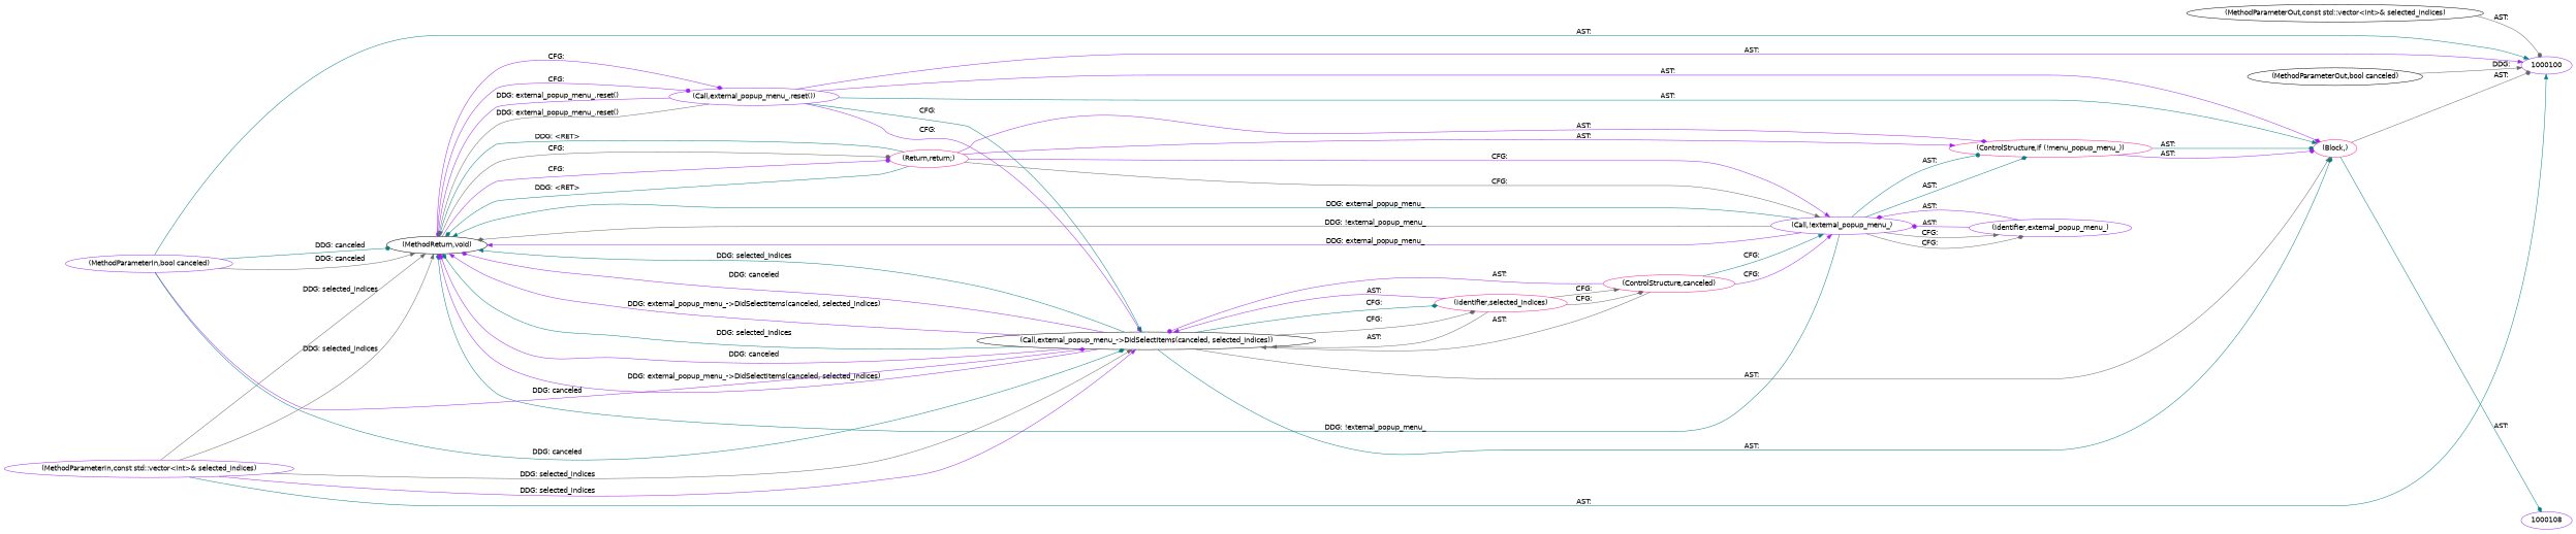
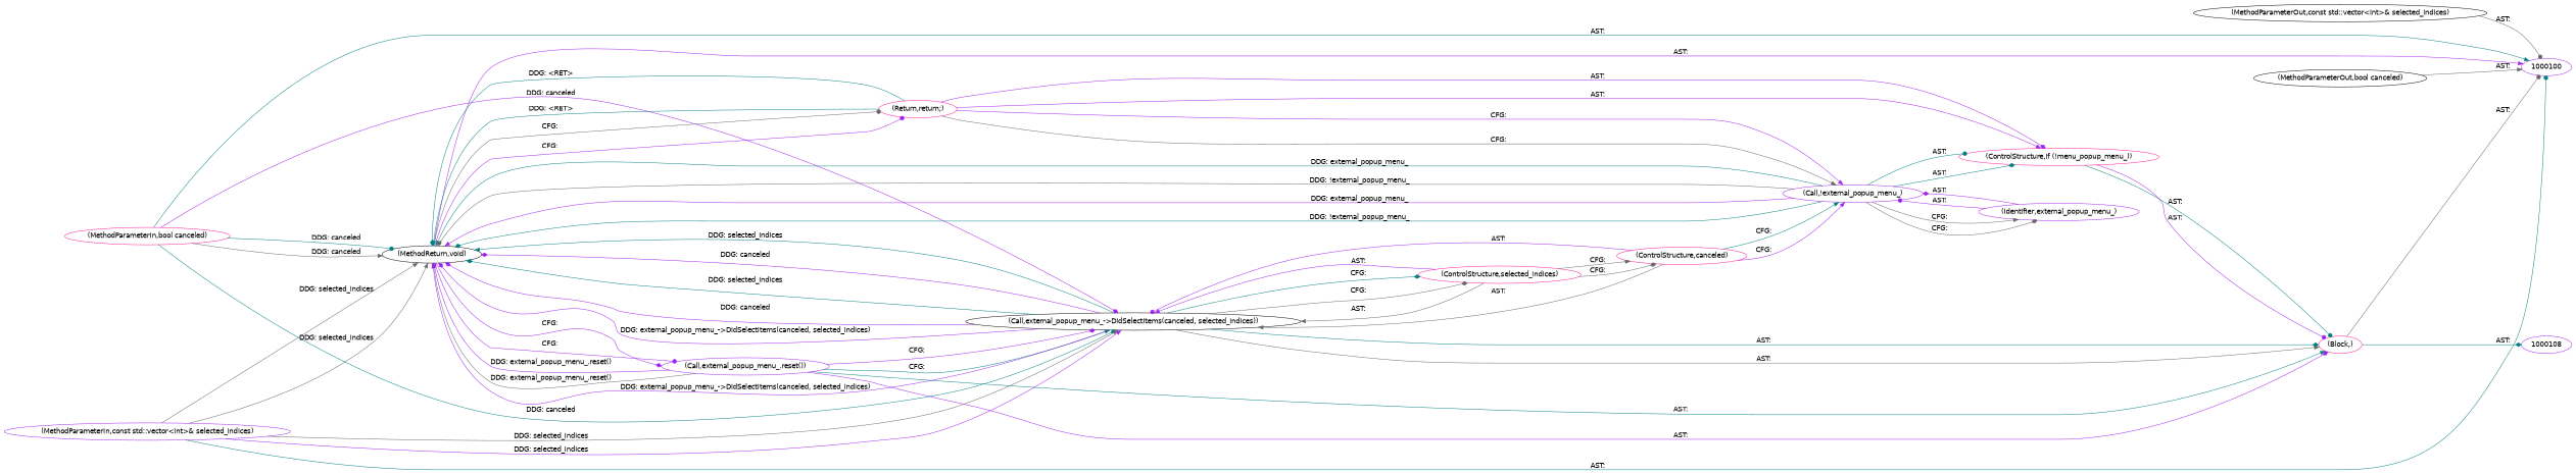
  digraph {
    fontname="DejaVu Sans"
    rankdir=LR
    node [color=deeppink fontname="DejaVu Sans"]
    edge [arrowhead=normal color=purple fontname="DejaVu Sans"]
    n1 [color=black label="(MethodReturn,void)"]
    n2 [label="(Return,return;)"]
    n3 [color=purple label="(Call,external_popup_menu_.reset())"]
    1000100 [color=purple]
    n5 [label="(ControlStructure,if (!menu_popup_menu_))"]
    n6 [color=purple label="(Call,!external_popup_menu_)"]
    n7 [color=black label="(Call,external_popup_menu_->DidSelectItems(canceled, selected_indices))"]
    n8 [label="(Block,)"]
-   n9 [color=purple label="(MethodParameterIn,bool canceled)"]
-   n10 [label="(Identifier,selected_indices)"]
+   n9 [label="(MethodParameterIn,bool canceled)"]
+   n10 [label="(ControlStructure,selected_indices)"]
    n11 [color=black label="(MethodParameterOut,bool canceled)"]
    n12 [color=purple label="(MethodParameterIn,const std::vector<int>& selected_indices)"]
    n13 [color=black label="(MethodParameterOut,const std::vector<int>& selected_indices)"]
    1000108 [color=purple]
    n15 [color=purple label="(Identifier,external_popup_menu_)"]
    n16 [label="(ControlStructure,canceled)"]
    n1 -> n2 [arrowhead=dot color=gray40 label="CFG: "]
    n1 -> n2 [arrowhead=dot label="CFG: "]
    n1 -> n3 [arrowhead=diamond label="CFG: "]
    n1 -> n3 [arrowhead=dot label="CFG: "]
-   n3 -> 1000100 [label="AST: "]
+   n1 -> 1000100 [label="AST: "]
    n2 -> n1 [arrowhead=diamond color=teal label="DDG: <RET>"]
    n2 -> n1 [color=teal label="DDG: <RET>"]
    n2 -> n5 [label="AST: "]
    n2 -> n5 [arrowhead=diamond label="AST: "]
    n2 -> n6 [label="CFG: "]
    n2 -> n6 [color=gray40 label="CFG: "]
    n3 -> n1 [arrowhead=dot label="DDG: external_popup_menu_.reset()"]
    n3 -> n1 [color=gray40 label="DDG: external_popup_menu_.reset()"]
    n3 -> n7 [arrowhead=diamond label="CFG: "]
    n3 -> n7 [color=teal label="CFG: "]
    n3 -> n8 [color=teal label="AST: "]
    n3 -> n8 [arrowhead=diamond label="AST: "]
    n5 -> n8 [arrowhead=dot color=teal label="AST: "]
    n5 -> n8 [arrowhead=dot label="AST: "]
    n6 -> n1 [arrowhead=diamond color=teal label="DDG: !external_popup_menu_"]
    n6 -> n1 [color=teal label="DDG: external_popup_menu_"]
    n6 -> n1 [arrowhead=diamond color=gray40 label="DDG: !external_popup_menu_"]
    n6 -> n1 [label="DDG: external_popup_menu_"]
    n6 -> n5 [arrowhead=dot color=teal label="AST: "]
    n6 -> n5 [arrowhead=diamond color=teal label="AST: "]
    n6 -> n15 [color=gray40 label="CFG: "]
    n6 -> n15 [arrowhead=diamond color=gray40 label="CFG: "]
    n7 -> n1 [color=teal label="DDG: selected_indices"]
    n7 -> n1 [arrowhead=diamond label="DDG: canceled"]
    n7 -> n1 [label="DDG: external_popup_menu_->DidSelectItems(canceled, selected_indices)"]
    n7 -> n1 [arrowhead=diamond color=teal label="DDG: selected_indices"]
    n7 -> n1 [arrowhead=diamond label="DDG: canceled"]
    n7 -> n1 [arrowhead=diamond label="DDG: external_popup_menu_->DidSelectItems(canceled, selected_indices)"]
    n7 -> n8 [color=gray40 label="AST: "]
    n7 -> n8 [arrowhead=diamond color=teal label="AST: "]
    n7 -> n10 [arrowhead=diamond color=teal label="CFG: "]
    n7 -> n10 [arrowhead=diamond color=gray40 label="CFG: "]
    n8 -> 1000100 [arrowhead=dot color=gray40 label="AST: "]
    n8 -> 1000108 [arrowhead=diamond color=teal label="AST: "]
    n9 -> n1 [arrowhead=dot color=teal label="DDG: canceled"]
    n9 -> n1 [color=gray40 label="DDG: canceled"]
    n9 -> 1000100 [color=teal label="AST: "]
    n9 -> n7 [arrowhead=diamond label="DDG: canceled"]
    n9 -> n7 [arrowhead=diamond color=teal label="DDG: canceled"]
    n10 -> n7 [color=gray40 label="AST: "]
    n10 -> n7 [label="AST: "]
    n10 -> n16 [arrowhead=diamond color=gray40 label="CFG: "]
    n10 -> n16 [color=gray40 label="CFG: "]
-   n11 -> 1000100 [color=gray40 label="DDG: "]
+   n11 -> 1000100 [color=gray40 label="AST: "]
    n12 -> n1 [color=gray40 label="DDG: selected_indices"]
    n12 -> n1 [color=gray40 label="DDG: selected_indices"]
-   n12 -> 1000100 [color=teal label="AST: "]
+   n12 -> 1000100 [arrowhead=dot color=teal label="AST: "]
    n12 -> n7 [color=gray40 label="DDG: selected_indices"]
    n12 -> n7 [label="DDG: selected_indices"]
    n13 -> 1000100 [arrowhead=dot color=gray40 label="AST: "]
    n15 -> n6 [arrowhead=diamond label="AST: "]
    n15 -> n6 [arrowhead=dot label="AST: "]
    n16 -> n6 [label="CFG: "]
    n16 -> n6 [color=teal label="CFG: "]
    n16 -> n7 [arrowhead=dot label="AST: "]
    n16 -> n7 [color=gray40 label="AST: "]
  }
